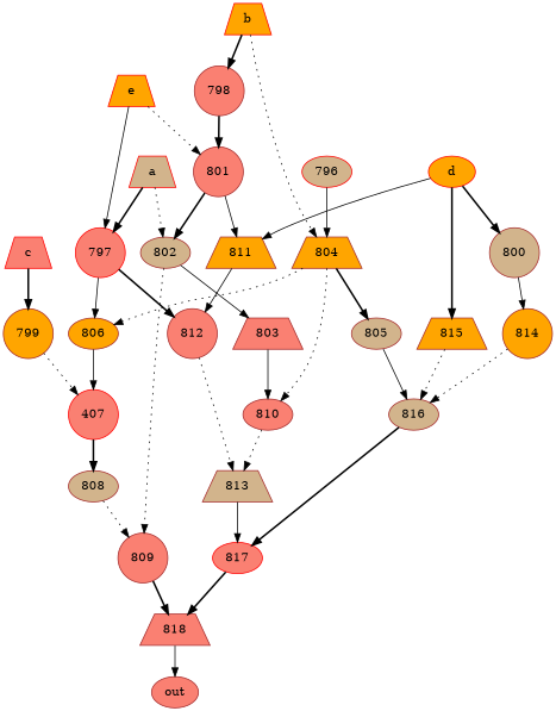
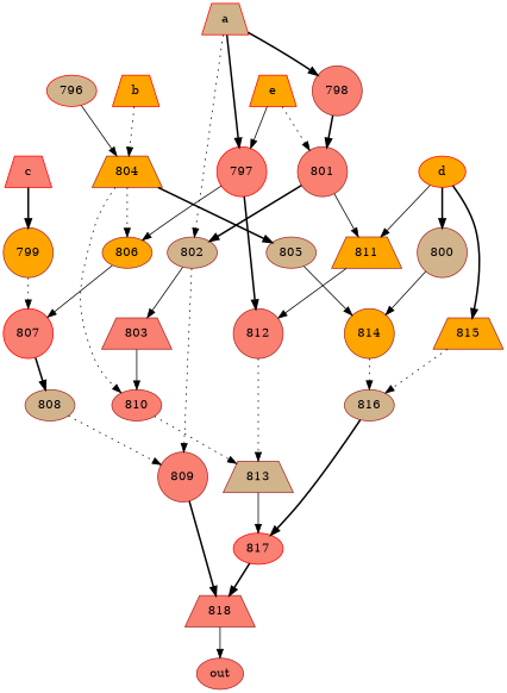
  strict digraph {
    node [color=brown fillcolor=salmon shape=ellipse style=filled]
    edge [style=solid]
    out
    818 [shape=trapezium]
    a [color=red fillcolor=tan shape=trapezium]
    797 [color=red shape=circle]
    802 [fillcolor=tan]
    806 [fillcolor=orange]
    812 [shape=circle]
    803 [shape=trapezium]
    809 [shape=circle]
-   807 [color=red shape=circle label=407]
+   807 [color=red shape=circle]
    813 [fillcolor=tan shape=trapezium]
    810
    808 [fillcolor=tan]
    817 [color=red]
    b [color=red fillcolor=orange shape=trapezium]
    798 [shape=circle]
    804 [fillcolor=orange shape=trapezium]
    801 [shape=circle]
    805 [fillcolor=tan]
    811 [fillcolor=orange shape=trapezium]
    814 [fillcolor=orange shape=circle]
    816 [fillcolor=tan]
    c [color=red shape=trapezium]
    799 [fillcolor=orange shape=circle]
    815 [fillcolor=orange shape=trapezium]
    d [color=red fillcolor=orange]
    800 [fillcolor=tan shape=circle]
    e [color=red fillcolor=orange shape=trapezium]
    796 [color=red fillcolor=tan]
    818 -> out
    a -> 797 [style=bold]
    a -> 802 [style=dotted]
    797 -> 806
    797 -> 812 [style=bold]
    802 -> 803
    802 -> 809 [style=dotted]
    806 -> 807
    812 -> 813 [style=dotted]
    803 -> 810
    809 -> 818 [style=bold]
    807 -> 808 [style=bold]
    813 -> 817
    810 -> 813 [style=dotted]
    808 -> 809 [style=dotted]
    817 -> 818 [style=bold]
-   b -> 798 [style=bold]
+   a -> 798 [style=bold]
    b -> 804 [style=dotted]
    798 -> 801 [style=bold]
    804 -> 806 [style=dotted]
    804 -> 810 [style=dotted]
    804 -> 805 [style=bold]
    801 -> 802 [style=bold]
    801 -> 811
-   805 -> 816
+   805 -> 814
    811 -> 812
    814 -> 816 [style=dotted]
    816 -> 817 [style=bold]
    c -> 799 [style=bold]
    799 -> 807 [style=dotted]
    815 -> 816 [style=dotted]
    d -> 811
    d -> 815 [style=bold]
    d -> 800 [style=bold]
    800 -> 814
    e -> 797
    e -> 801 [style=dotted]
    796 -> 804
  }
